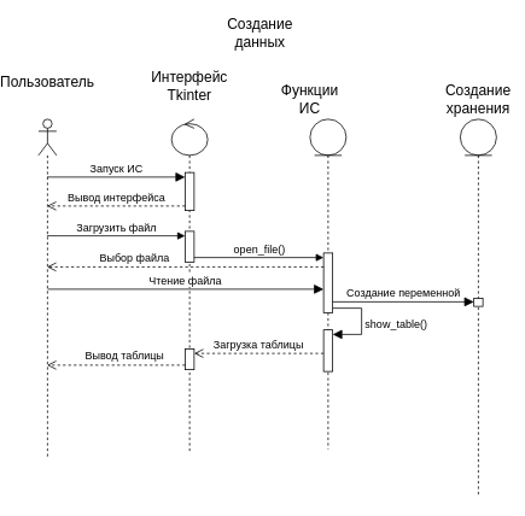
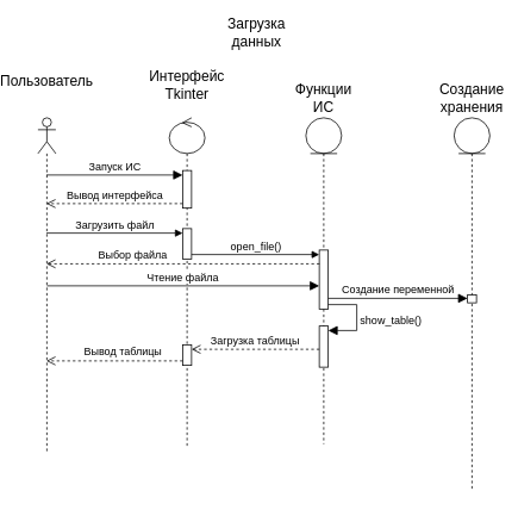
  <mxCell id="0" />
  <mxCell id="1" parent="0" />
- <mxCell id="2" value="Создание данных" style="text;html=1;align=center;verticalAlign=middle;whiteSpace=wrap;rounded=0;fontSize=16;" parent="1" vertex="1"><mxGeometry x="255" y="20" width="60" height="30" as="geometry" /></mxCell>
+ <mxCell id="2" value="Загрузка данных" style="text;html=1;align=center;verticalAlign=middle;whiteSpace=wrap;rounded=0;fontSize=16;" parent="1" vertex="1"><mxGeometry x="255" y="20" width="60" height="30" as="geometry" /></mxCell>
  <mxCell id="3" value="" style="shape=umlLifeline;perimeter=lifelinePerimeter;whiteSpace=wrap;html=1;container=1;dropTarget=0;collapsible=0;recursiveResize=0;outlineConnect=0;portConstraint=eastwest;newEdgeStyle={&quot;curved&quot;:0,&quot;rounded&quot;:0};participant=umlActor;" parent="1" vertex="1"><mxGeometry x="40" y="131" width="20" height="376" as="geometry" /></mxCell>
  <mxCell id="4" value="" style="shape=umlLifeline;perimeter=lifelinePerimeter;whiteSpace=wrap;html=1;container=1;dropTarget=0;collapsible=0;recursiveResize=0;outlineConnect=0;portConstraint=eastwest;newEdgeStyle={&quot;curved&quot;:0,&quot;rounded&quot;:0};participant=umlControl;" parent="1" vertex="1"><mxGeometry x="187" y="131" width="40" height="368" as="geometry" /></mxCell>
  <mxCell id="5" value="" style="html=1;points=[[0,0,0,0,5],[0,1,0,0,-5],[1,0,0,0,5],[1,1,0,0,-5]];perimeter=orthogonalPerimeter;outlineConnect=0;targetShapes=umlLifeline;portConstraint=eastwest;newEdgeStyle={&quot;curved&quot;:0,&quot;rounded&quot;:0};" parent="4" vertex="1"><mxGeometry x="15" y="59" width="10" height="42" as="geometry" /></mxCell>
  <mxCell id="6" value="" style="html=1;points=[[0,0,0,0,5],[0,1,0,0,-5],[1,0,0,0,5],[1,1,0,0,-5]];perimeter=orthogonalPerimeter;outlineConnect=0;targetShapes=umlLifeline;portConstraint=eastwest;newEdgeStyle={&quot;curved&quot;:0,&quot;rounded&quot;:0};" parent="4" vertex="1"><mxGeometry x="15" y="124" width="10" height="34" as="geometry" /></mxCell>
  <mxCell id="7" value="" style="html=1;points=[[0,0,0,0,5],[0,1,0,0,-5],[1,0,0,0,5],[1,1,0,0,-5]];perimeter=orthogonalPerimeter;outlineConnect=0;targetShapes=umlLifeline;portConstraint=eastwest;newEdgeStyle={&quot;curved&quot;:0,&quot;rounded&quot;:0};" parent="4" vertex="1"><mxGeometry x="15" y="254" width="10" height="23" as="geometry" /></mxCell>
  <mxCell id="8" value="" style="shape=umlLifeline;perimeter=lifelinePerimeter;whiteSpace=wrap;html=1;container=1;dropTarget=0;collapsible=0;recursiveResize=0;outlineConnect=0;portConstraint=eastwest;newEdgeStyle={&quot;curved&quot;:0,&quot;rounded&quot;:0};participant=umlEntity;" parent="1" vertex="1"><mxGeometry x="340" y="131" width="40" height="365" as="geometry" /></mxCell>
  <mxCell id="9" value="" style="html=1;points=[[0,0,0,0,5],[0,1,0,0,-5],[1,0,0,0,5],[1,1,0,0,-5]];perimeter=orthogonalPerimeter;outlineConnect=0;targetShapes=umlLifeline;portConstraint=eastwest;newEdgeStyle={&quot;curved&quot;:0,&quot;rounded&quot;:0};" parent="8" vertex="1"><mxGeometry x="15" y="148" width="10" height="66" as="geometry" /></mxCell>
  <mxCell id="10" value="" style="html=1;points=[[0,0,0,0,5],[0,1,0,0,-5],[1,0,0,0,5],[1,1,0,0,-5]];perimeter=orthogonalPerimeter;outlineConnect=0;targetShapes=umlLifeline;portConstraint=eastwest;newEdgeStyle={&quot;curved&quot;:0,&quot;rounded&quot;:0};" parent="8" vertex="1"><mxGeometry x="15" y="233" width="10" height="46" as="geometry" /></mxCell>
  <mxCell id="11" value="show_table()" style="html=1;verticalAlign=bottom;endArrow=block;curved=0;rounded=0;fontSize=12;startSize=8;endSize=8;exitX=1;exitY=1;exitDx=0;exitDy=-5;exitPerimeter=0;entryX=1;entryY=0;entryDx=0;entryDy=5;entryPerimeter=0;" parent="8" source="9" target="10" edge="1"><mxGeometry x="0.269" y="38" width="80" relative="1" as="geometry"><mxPoint x="53" y="229" as="sourcePoint" /><mxPoint x="133" y="229" as="targetPoint" /><Array as="points"><mxPoint x="57" y="209" /><mxPoint x="57" y="238" /></Array><mxPoint as="offset" /></mxGeometry></mxCell>
  <mxCell id="12" value="" style="shape=umlLifeline;perimeter=lifelinePerimeter;whiteSpace=wrap;html=1;container=1;dropTarget=0;collapsible=0;recursiveResize=0;outlineConnect=0;portConstraint=eastwest;newEdgeStyle={&quot;curved&quot;:0,&quot;rounded&quot;:0};participant=umlEntity;" parent="1" vertex="1"><mxGeometry x="506" y="131" width="40" height="417" as="geometry" /></mxCell>
  <mxCell id="13" value="" style="html=1;points=[[0,0,0,0,5],[0,1,0,0,-5],[1,0,0,0,5],[1,1,0,0,-5]];perimeter=orthogonalPerimeter;outlineConnect=0;targetShapes=umlLifeline;portConstraint=eastwest;newEdgeStyle={&quot;curved&quot;:0,&quot;rounded&quot;:0};" parent="12" vertex="1"><mxGeometry x="15" y="198" width="10" height="9" as="geometry" /></mxCell>
  <mxCell id="14" value="Запуск ИС" style="html=1;verticalAlign=bottom;endArrow=block;curved=0;rounded=0;entryX=0;entryY=0;entryDx=0;entryDy=5;fontSize=12;startSize=8;endSize=8;" parent="1" source="3" target="5" edge="1"><mxGeometry relative="1" as="geometry"><mxPoint x="132" y="195" as="sourcePoint" /></mxGeometry></mxCell>
  <mxCell id="15" value="Вывод интерфейса" style="html=1;verticalAlign=bottom;endArrow=open;dashed=1;endSize=8;curved=0;rounded=0;exitX=0;exitY=1;exitDx=0;exitDy=-5;fontSize=12;" parent="1" source="5" target="3" edge="1"><mxGeometry relative="1" as="geometry"><mxPoint x="132" y="265" as="targetPoint" /></mxGeometry></mxCell>
  <mxCell id="16" value="Загрузить файл" style="html=1;verticalAlign=bottom;startArrow=none;endArrow=block;startSize=8;curved=0;rounded=0;entryX=0;entryY=0;entryDx=0;entryDy=5;fontSize=12;startFill=0;" parent="1" source="3" target="6" edge="1"><mxGeometry relative="1" as="geometry"><mxPoint x="132" y="293" as="sourcePoint" /></mxGeometry></mxCell>
  <mxCell id="17" value="open_file()" style="html=1;verticalAlign=bottom;startArrow=none;endArrow=block;startSize=8;curved=0;rounded=0;entryX=0;entryY=0;entryDx=0;entryDy=5;fontSize=12;exitX=1;exitY=1;exitDx=0;exitDy=-5;exitPerimeter=0;startFill=0;" parent="1" source="6" target="9" edge="1"><mxGeometry relative="1" as="geometry"><mxPoint x="285" y="284" as="sourcePoint" /></mxGeometry></mxCell>
  <mxCell id="18" value="Пользователь" style="text;html=1;align=center;verticalAlign=middle;whiteSpace=wrap;rounded=0;fontSize=16;" parent="1" vertex="1"><mxGeometry x="20" y="74" width="60" height="30" as="geometry" /></mxCell>
  <mxCell id="19" value="Интерфейс Tkinter" style="text;html=1;align=center;verticalAlign=middle;whiteSpace=wrap;rounded=0;fontSize=16;" parent="1" vertex="1"><mxGeometry x="177" y="79" width="60" height="30" as="geometry" /></mxCell>
- <mxCell id="20" value="Функции ИС" style="text;html=1;align=center;verticalAlign=middle;whiteSpace=wrap;rounded=0;fontSize=16;" parent="1" vertex="1"><mxGeometry x="310" y="94" width="60" height="30" as="geometry" /></mxCell>
+ <mxCell id="20" value="Функции ИС" style="text;html=1;align=center;verticalAlign=middle;whiteSpace=wrap;rounded=0;fontSize=16;" parent="1" vertex="1"><mxGeometry x="330" y="94" width="60" height="30" as="geometry" /></mxCell>
  <mxCell id="21" value="Создание хранения" style="text;html=1;align=center;verticalAlign=middle;whiteSpace=wrap;rounded=0;fontSize=16;" parent="1" vertex="1"><mxGeometry x="496" y="94" width="60" height="30" as="geometry" /></mxCell>
  <mxCell id="22" value="Чтение файла" style="html=1;verticalAlign=bottom;endArrow=block;curved=0;rounded=0;entryX=0;entryY=1;entryDx=0;entryDy=-5;fontSize=12;startSize=8;endSize=8;entryPerimeter=0;" parent="1" edge="1"><mxGeometry relative="1" as="geometry"><mxPoint x="50.1" y="319" as="sourcePoint" /><mxPoint x="355" y="319" as="targetPoint" /></mxGeometry></mxCell>
  <mxCell id="23" value="Загрузка таблицы" style="html=1;verticalAlign=bottom;endArrow=open;dashed=1;endSize=8;curved=0;rounded=0;fontSize=12;entryX=1;entryY=0;entryDx=0;entryDy=5;entryPerimeter=0;" parent="1" source="10" target="7" edge="1"><mxGeometry x="0.003" relative="1" as="geometry"><mxPoint x="466" y="381" as="sourcePoint" /><mxPoint x="244" y="390" as="targetPoint" /><mxPoint as="offset" /></mxGeometry></mxCell>
  <mxCell id="24" value="" style="html=1;verticalAlign=bottom;endArrow=open;dashed=1;endSize=8;curved=0;rounded=0;fontSize=12;" parent="1" target="3" edge="1"><mxGeometry relative="1" as="geometry"><mxPoint x="202" y="403" as="sourcePoint" /><mxPoint x="122" y="403" as="targetPoint" /></mxGeometry></mxCell>
  <mxCell id="25" value="Вывод таблицы" style="text;html=1;align=center;verticalAlign=middle;whiteSpace=wrap;rounded=0;fontSize=12;" parent="1" vertex="1"><mxGeometry x="80" y="378" width="111" height="30" as="geometry" /></mxCell>
  <mxCell id="26" value="Выбор файла" style="html=1;verticalAlign=bottom;endArrow=open;dashed=1;endSize=8;curved=0;rounded=0;fontSize=12;exitX=0.02;exitY=0.233;exitDx=0;exitDy=0;exitPerimeter=0;" parent="1" source="9" target="3" edge="1"><mxGeometry x="0.37" relative="1" as="geometry"><mxPoint x="339" y="304" as="sourcePoint" /><mxPoint x="265" y="314" as="targetPoint" /><mxPoint as="offset" /></mxGeometry></mxCell>
  <mxCell id="27" value="Создание переменной" style="html=1;verticalAlign=bottom;endArrow=block;curved=0;rounded=0;fontSize=12;startSize=8;endSize=8;" parent="1" target="13" edge="1"><mxGeometry width="80" relative="1" as="geometry"><mxPoint x="365" y="333" as="sourcePoint" /><mxPoint x="445" y="333" as="targetPoint" /></mxGeometry></mxCell>
